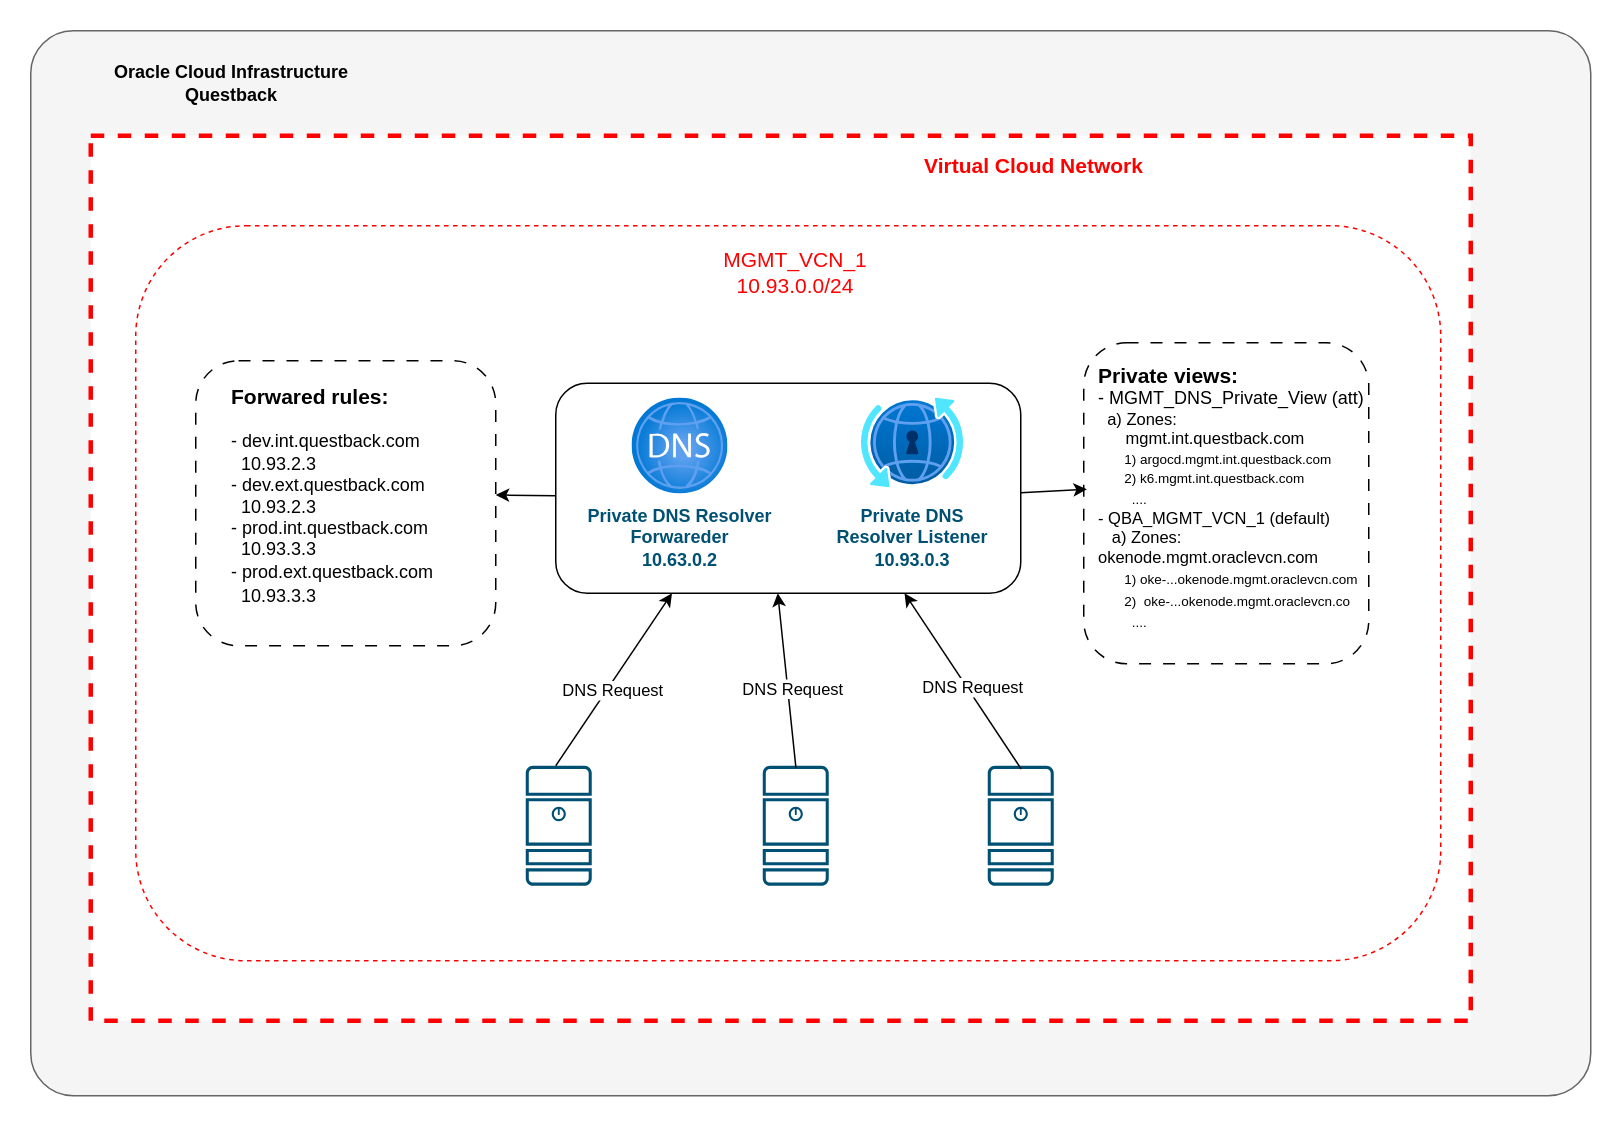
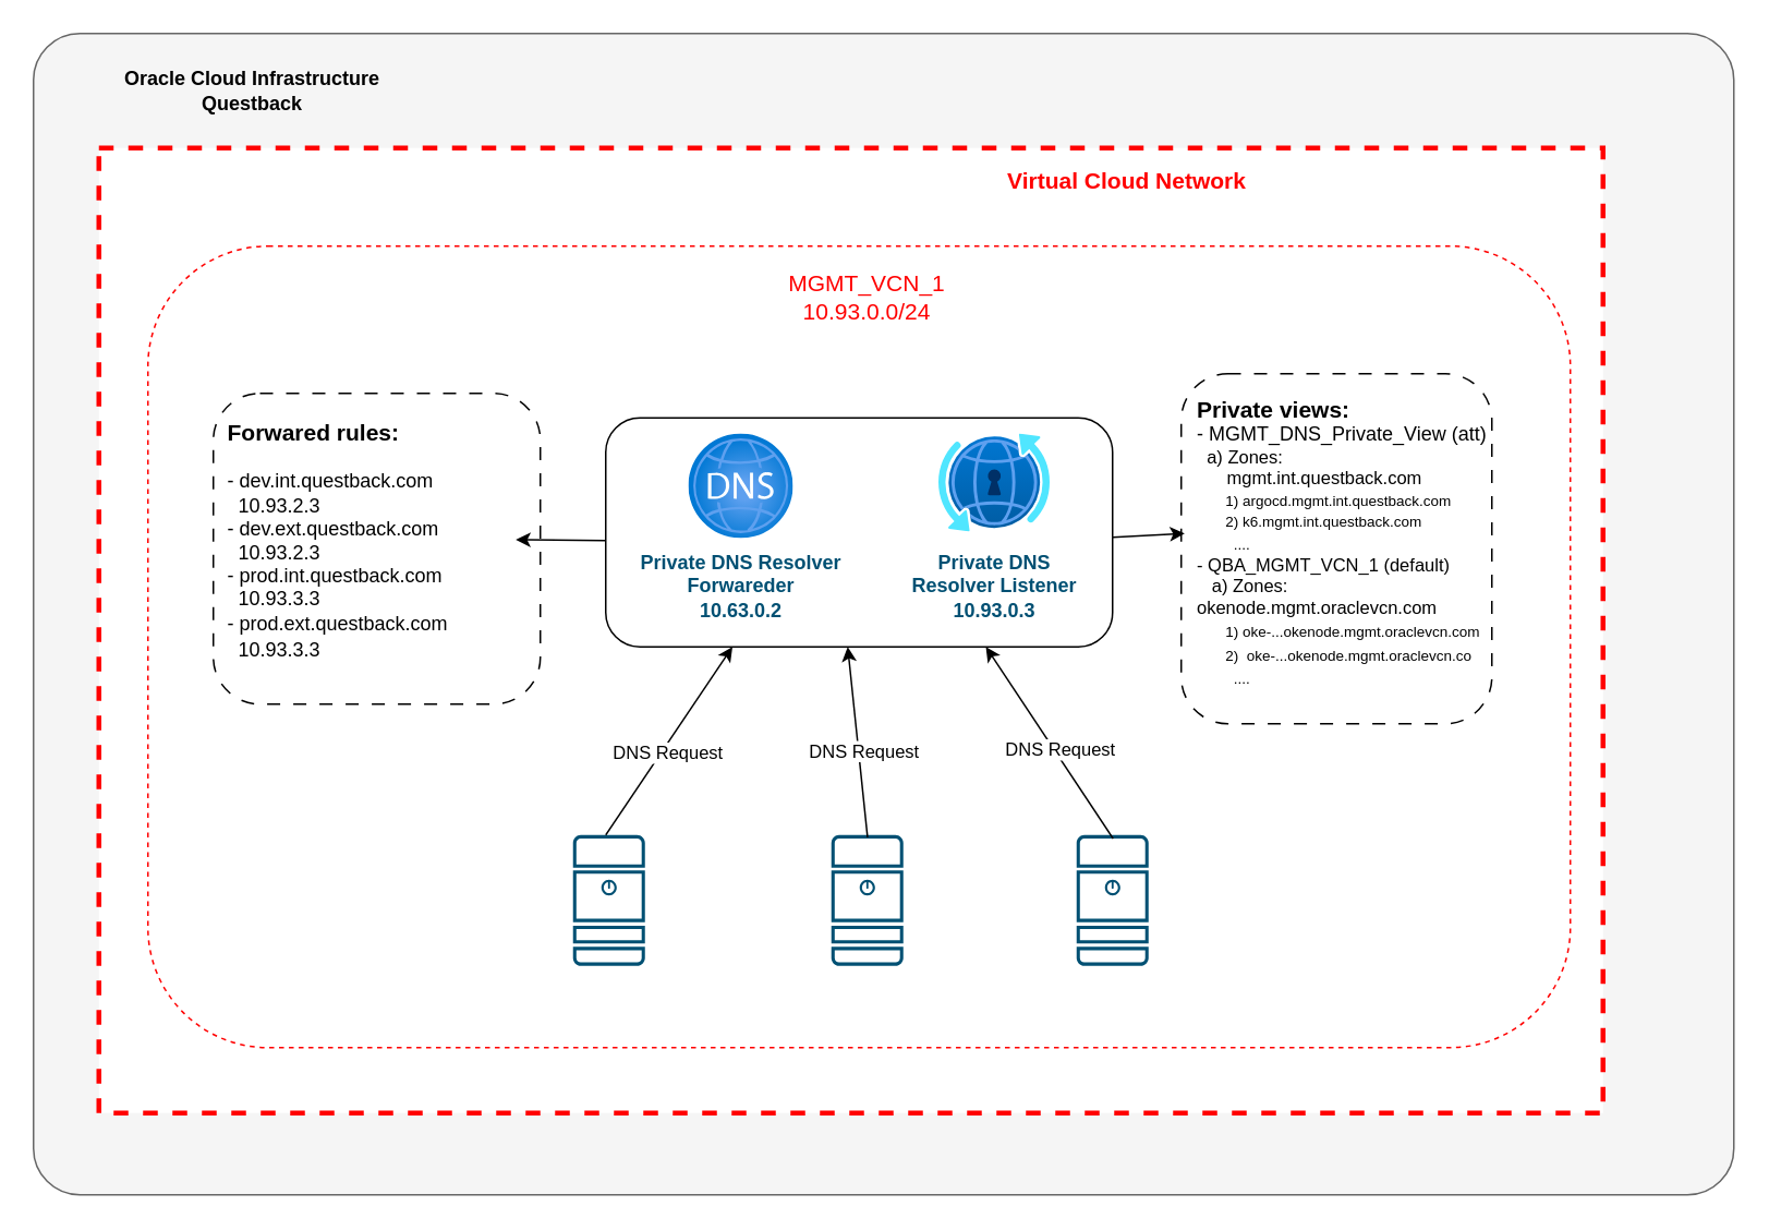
  <mxCell id="0" />
  <mxCell id="1" parent="0" />
  <mxCell id="2" value="" style="rounded=1;whiteSpace=wrap;html=1;arcSize=4;fillColor=#f5f5f5;fontColor=#333333;strokeColor=#666666;" vertex="1" parent="1"><mxGeometry x="20" y="20" width="1040" height="710" as="geometry" /></mxCell>
  <mxCell id="3" value="" style="rounded=0;whiteSpace=wrap;html=1;dashed=1;strokeWidth=3;strokeColor=#FF0000;fontStyle=1" vertex="1" parent="1"><mxGeometry x="60" y="90" width="920" height="590" as="geometry" /></mxCell>
  <mxCell id="4" value="" style="rounded=1;whiteSpace=wrap;html=1;dashed=1;strokeColor=#FF0000;fillColor=none;" vertex="1" parent="1"><mxGeometry x="90" y="150" width="870" height="490" as="geometry" /></mxCell>
  <mxCell id="5" value="Oracle Cloud Infrastructure Questback" style="text;html=1;align=center;verticalAlign=middle;whiteSpace=wrap;rounded=0;fontStyle=1" vertex="1" parent="1"><mxGeometry x="64" y="40" width="180" height="30" as="geometry" /></mxCell>
  <mxCell id="6" value="Virtual Cloud Network" style="text;html=1;align=center;verticalAlign=middle;whiteSpace=wrap;rounded=0;fontStyle=1;fontColor=#FF0000;fontSize=14;" vertex="1" parent="1"><mxGeometry x="614" y="95" width="150" height="30" as="geometry" /></mxCell>
  <mxCell id="7" value="" style="rounded=1;whiteSpace=wrap;html=1;" vertex="1" parent="1"><mxGeometry x="370" y="255" width="310" height="140" as="geometry" /></mxCell>
  <mxCell id="8" value="" style="image;aspect=fixed;html=1;points=[];align=center;fontSize=12;image=img/lib/azure2/networking/DNS_Private_Resolver.svg;" vertex="1" parent="1"><mxGeometry x="574" y="265" width="68" height="60" as="geometry" /></mxCell>
  <mxCell id="9" value="" style="image;aspect=fixed;html=1;points=[];align=center;fontSize=12;image=img/lib/azure2/networking/DNS_Zones.svg;" vertex="1" parent="1"><mxGeometry x="421" y="265" width="64" height="64" as="geometry" /></mxCell>
  <mxCell id="10" value="Private DNS Resolver Listener&lt;br&gt;10.93.0.3" style="text;html=1;align=center;verticalAlign=middle;whiteSpace=wrap;rounded=0;fontColor=#005073;fontStyle=1" vertex="1" parent="1"><mxGeometry x="555" y="343" width="106" height="30" as="geometry" /></mxCell>
  <mxCell id="11" value="Private DNS Resolver Forwareder &lt;br&gt;10.63.0.2&lt;div&gt;&lt;br/&gt;&lt;/div&gt;" style="text;html=1;align=center;verticalAlign=middle;whiteSpace=wrap;rounded=0;fontColor=#005073;fontStyle=1" vertex="1" parent="1"><mxGeometry x="388" y="350" width="130" height="30" as="geometry" /></mxCell>
  <mxCell id="12" value="" style="sketch=0;points=[[0.015,0.015,0],[0.985,0.015,0],[0.985,0.985,0],[0.015,0.985,0],[0.25,0,0],[0.5,0,0],[0.75,0,0],[1,0.25,0],[1,0.5,0],[1,0.75,0],[0.75,1,0],[0.5,1,0],[0.25,1,0],[0,0.75,0],[0,0.5,0],[0,0.25,0]];verticalLabelPosition=bottom;html=1;verticalAlign=top;aspect=fixed;align=center;pointerEvents=1;shape=mxgraph.cisco19.server;fillColor=#005073;strokeColor=none;" vertex="1" parent="1"><mxGeometry x="350" y="510" width="44" height="80" as="geometry" /></mxCell>
  <mxCell id="13" value="MGMT_VCN_1&lt;br&gt;10.93.0.0/24" style="text;html=1;align=center;verticalAlign=middle;whiteSpace=wrap;rounded=0;fontStyle=0;fontColor=#FF0000;fontSize=14;" vertex="1" parent="1"><mxGeometry x="455" y="166" width="150" height="30" as="geometry" /></mxCell>
  <mxCell id="14" value="" style="sketch=0;points=[[0.015,0.015,0],[0.985,0.015,0],[0.985,0.985,0],[0.015,0.985,0],[0.25,0,0],[0.5,0,0],[0.75,0,0],[1,0.25,0],[1,0.5,0],[1,0.75,0],[0.75,1,0],[0.5,1,0],[0.25,1,0],[0,0.75,0],[0,0.5,0],[0,0.25,0]];verticalLabelPosition=bottom;html=1;verticalAlign=top;aspect=fixed;align=center;pointerEvents=1;shape=mxgraph.cisco19.server;fillColor=#005073;strokeColor=none;" vertex="1" parent="1"><mxGeometry x="508" y="510" width="44" height="80" as="geometry" /></mxCell>
  <mxCell id="15" value="" style="sketch=0;points=[[0.015,0.015,0],[0.985,0.015,0],[0.985,0.985,0],[0.015,0.985,0],[0.25,0,0],[0.5,0,0],[0.75,0,0],[1,0.25,0],[1,0.5,0],[1,0.75,0],[0.75,1,0],[0.5,1,0],[0.25,1,0],[0,0.75,0],[0,0.5,0],[0,0.25,0]];verticalLabelPosition=bottom;html=1;verticalAlign=top;aspect=fixed;align=center;pointerEvents=1;shape=mxgraph.cisco19.server;fillColor=#005073;strokeColor=none;" vertex="1" parent="1"><mxGeometry x="658" y="510" width="44" height="80" as="geometry" /></mxCell>
  <mxCell id="16" value="" style="rounded=1;whiteSpace=wrap;html=1;dashed=1;dashPattern=8 8;" vertex="1" parent="1"><mxGeometry x="722" y="228" width="190" height="214" as="geometry" /></mxCell>
  <mxCell id="17" value="&lt;b&gt;&lt;font style=&quot;font-size: 14px;&quot;&gt;Private views:&lt;/font&gt;&lt;/b&gt;&lt;div&gt;- MGMT_DNS_Private_View (att)&lt;/div&gt;&lt;div style=&quot;font-size: 11px;&quot;&gt;&amp;nbsp; &lt;font style=&quot;font-size: 11px;&quot;&gt;a) Zones&lt;/font&gt;:&amp;nbsp;&lt;br&gt;&amp;nbsp; &amp;nbsp; &amp;nbsp; mgmt.int.questback.com&lt;br&gt;&lt;font style=&quot;font-size: 9px;&quot;&gt;&amp;nbsp; &amp;nbsp; &amp;nbsp; &amp;nbsp;1) &lt;/font&gt;&lt;font style=&quot;font-size: 9px;&quot;&gt;argocd.mgmt.int.questback.com&lt;br&gt;&amp;nbsp; &amp;nbsp; &amp;nbsp; &amp;nbsp;2) k6.mgmt.int.questback.com&lt;br&gt;&amp;nbsp; &amp;nbsp; &amp;nbsp; &amp;nbsp; &amp;nbsp;....&lt;/font&gt;&lt;/div&gt;&lt;div style=&quot;font-size: 11px;&quot;&gt;&lt;span style=&quot;font-size: 11px;&quot;&gt;- QBA_MGMT_VCN_1 (default)&lt;/span&gt;&lt;br&gt;&lt;span style=&quot;font-size: 11px;&quot;&gt;&amp;nbsp; &amp;nbsp;&lt;/span&gt;&lt;span style=&quot;background-color: initial;&quot;&gt;&lt;font style=&quot;font-size: 11px;&quot;&gt;a) Zones:&lt;/font&gt;&lt;/span&gt;&lt;span style=&quot;background-color: initial;&quot;&gt;&amp;nbsp; okenode&lt;/span&gt;&lt;font style=&quot;background-color: initial; font-size: 11px;&quot;&gt;.mgmt.oraclevcn.com&lt;/font&gt;&lt;/div&gt;&lt;font style=&quot;font-size: 9px;&quot;&gt;&amp;nbsp; &amp;nbsp; &amp;nbsp; &amp;nbsp;1)&amp;nbsp;oke-...okenode.mgmt.oraclevcn.com&lt;/font&gt;&lt;font style=&quot;font-size: 9px;&quot;&gt;&lt;br&gt;&amp;nbsp; &amp;nbsp; &amp;nbsp; &amp;nbsp;2)&amp;nbsp;&amp;nbsp;oke-...okenode.mgmt.oraclevcn.co&lt;br&gt;&amp;nbsp; &amp;nbsp; &amp;nbsp; &amp;nbsp; &amp;nbsp;....&lt;/font&gt;" style="text;html=1;align=left;verticalAlign=middle;whiteSpace=wrap;rounded=0;" vertex="1" parent="1"><mxGeometry x="730" y="233" width="180" height="196" as="geometry" /></mxCell>
  <mxCell id="18" value="" style="group" vertex="1" connectable="0" parent="1"><mxGeometry x="130" y="240" width="200" height="190" as="geometry" /></mxCell>
  <mxCell id="19" value="" style="rounded=1;whiteSpace=wrap;html=1;dashed=1;dashPattern=8 8;" vertex="1" parent="18"><mxGeometry width="200" height="190" as="geometry" /></mxCell>
- <mxCell id="20" value="&lt;b&gt;&lt;font style=&quot;font-size: 14px;&quot;&gt;Forwared rules:&lt;br&gt;&lt;/font&gt;&lt;/b&gt;&lt;br style=&quot;text-align: center;&quot;&gt;&lt;span style=&quot;text-align: center;&quot;&gt;- dev.int.questback.com &lt;br&gt;&amp;nbsp; 10.93.2.3&lt;/span&gt;&lt;br style=&quot;text-align: center;&quot;&gt;&lt;span style=&quot;text-align: center;&quot;&gt;- dev.ext.questback.com&lt;br&gt;&amp;nbsp; 10.93.2.3&lt;/span&gt;&lt;br style=&quot;text-align: center;&quot;&gt;&lt;span style=&quot;text-align: center;&quot;&gt;- prod.int.questback.com&amp;nbsp;&lt;br&gt;&amp;nbsp; 10.93.3.3&lt;/span&gt;&lt;br style=&quot;text-align: center;&quot;&gt;&lt;span style=&quot;text-align: center;&quot;&gt;- prod.ext.questback.com &lt;br&gt;&amp;nbsp; 10.93.3.3&lt;/span&gt;&lt;b&gt;&lt;font style=&quot;font-size: 14px;&quot;&gt;&lt;br&gt;&lt;/font&gt;&lt;/b&gt;" style="text;html=1;align=left;verticalAlign=middle;whiteSpace=wrap;rounded=0;" vertex="1" parent="18"><mxGeometry x="22" y="3" width="178" height="173" as="geometry" /></mxCell>
+ <mxCell id="20" value="&lt;b&gt;&lt;font style=&quot;font-size: 14px;&quot;&gt;Forwared rules:&lt;br&gt;&lt;/font&gt;&lt;/b&gt;&lt;br style=&quot;text-align: center;&quot;&gt;&lt;span style=&quot;text-align: center;&quot;&gt;- dev.int.questback.com &lt;br&gt;&amp;nbsp; 10.93.2.3&lt;/span&gt;&lt;br style=&quot;text-align: center;&quot;&gt;&lt;span style=&quot;text-align: center;&quot;&gt;- dev.ext.questback.com&lt;br&gt;&amp;nbsp; 10.93.2.3&lt;/span&gt;&lt;br style=&quot;text-align: center;&quot;&gt;&lt;span style=&quot;text-align: center;&quot;&gt;- prod.int.questback.com&amp;nbsp;&lt;br&gt;&amp;nbsp; 10.93.3.3&lt;/span&gt;&lt;br style=&quot;text-align: center;&quot;&gt;&lt;span style=&quot;text-align: center;&quot;&gt;- prod.ext.questback.com &lt;br&gt;&amp;nbsp; 10.93.3.3&lt;/span&gt;&lt;b&gt;&lt;font style=&quot;font-size: 14px;&quot;&gt;&lt;br&gt;&lt;/font&gt;&lt;/b&gt;" style="text;html=1;align=left;verticalAlign=middle;whiteSpace=wrap;rounded=0;" vertex="1" parent="18"><mxGeometry x="7" y="3" width="178" height="173" as="geometry" /></mxCell>
  <mxCell id="21" value="" style="endArrow=classic;html=1;rounded=0;entryX=0.25;entryY=1;entryDx=0;entryDy=0;" edge="1" parent="1" target="7"><mxGeometry width="50" height="50" relative="1" as="geometry"><mxPoint x="370" y="510" as="sourcePoint" /><mxPoint x="420" y="460" as="targetPoint" /></mxGeometry></mxCell>
  <mxCell id="22" value="DNS Request" style="edgeLabel;html=1;align=center;verticalAlign=middle;resizable=0;points=[];" vertex="1" connectable="0" parent="21"><mxGeometry x="-0.091" y="-3" relative="1" as="geometry"><mxPoint as="offset" /></mxGeometry></mxCell>
  <mxCell id="23" value="" style="endArrow=classic;html=1;rounded=0;entryX=0.232;entryY=1.043;entryDx=0;entryDy=0;entryPerimeter=0;exitX=0.503;exitY=0.018;exitDx=0;exitDy=0;exitPerimeter=0;" edge="1" parent="1" source="14"><mxGeometry width="50" height="50" relative="1" as="geometry"><mxPoint x="446" y="504" as="sourcePoint" /><mxPoint x="518" y="395" as="targetPoint" /></mxGeometry></mxCell>
  <mxCell id="24" value="DNS Request" style="edgeLabel;html=1;align=center;verticalAlign=middle;resizable=0;points=[];" vertex="1" connectable="0" parent="23"><mxGeometry x="-0.091" y="-3" relative="1" as="geometry"><mxPoint as="offset" /></mxGeometry></mxCell>
  <mxCell id="25" value="" style="endArrow=classic;html=1;rounded=0;entryX=0.75;entryY=1;entryDx=0;entryDy=0;exitX=0.508;exitY=0.028;exitDx=0;exitDy=0;exitPerimeter=0;" edge="1" parent="1" source="15" target="7"><mxGeometry width="50" height="50" relative="1" as="geometry"><mxPoint x="680" y="510" as="sourcePoint" /><mxPoint x="668" y="395" as="targetPoint" /></mxGeometry></mxCell>
  <mxCell id="26" value="DNS Request" style="edgeLabel;html=1;align=center;verticalAlign=middle;resizable=0;points=[];" vertex="1" connectable="0" parent="25"><mxGeometry x="-0.091" y="-3" relative="1" as="geometry"><mxPoint as="offset" /></mxGeometry></mxCell>
  <mxCell id="27" value="" style="endArrow=classic;html=1;rounded=0;entryX=0.011;entryY=0.456;entryDx=0;entryDy=0;entryPerimeter=0;" edge="1" parent="1" target="16"><mxGeometry width="50" height="50" relative="1" as="geometry"><mxPoint x="680" y="328" as="sourcePoint" /><mxPoint x="724.24" y="317.048" as="targetPoint" /></mxGeometry></mxCell>
  <mxCell id="28" value="" style="endArrow=classic;html=1;rounded=0;entryX=1;entryY=0.5;entryDx=0;entryDy=0;" edge="1" parent="1" target="20"><mxGeometry width="50" height="50" relative="1" as="geometry"><mxPoint x="370" y="330" as="sourcePoint" /><mxPoint x="420" y="280" as="targetPoint" /></mxGeometry></mxCell>
